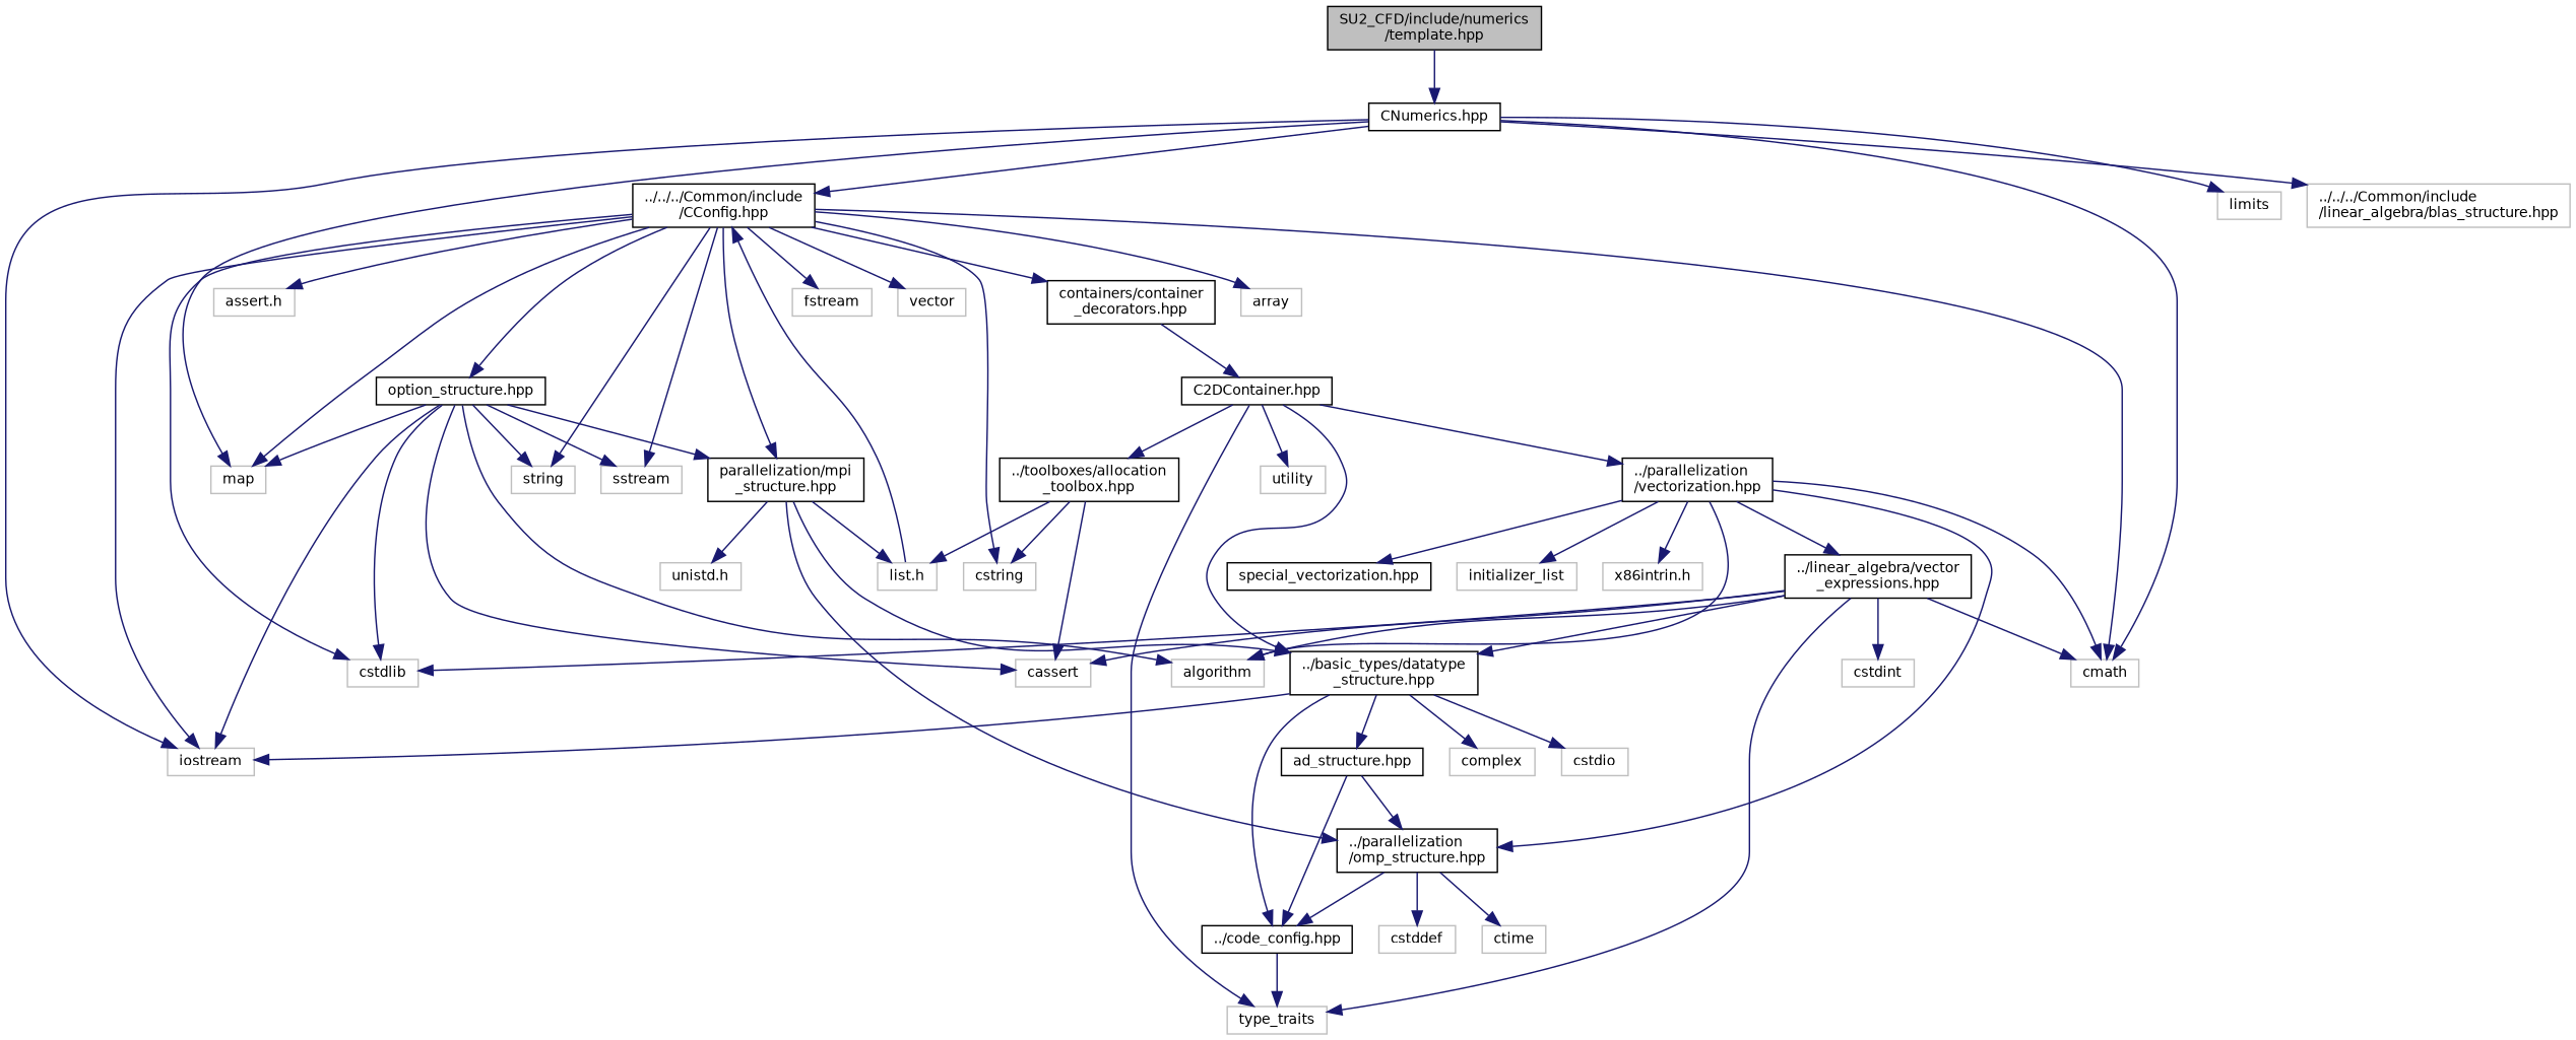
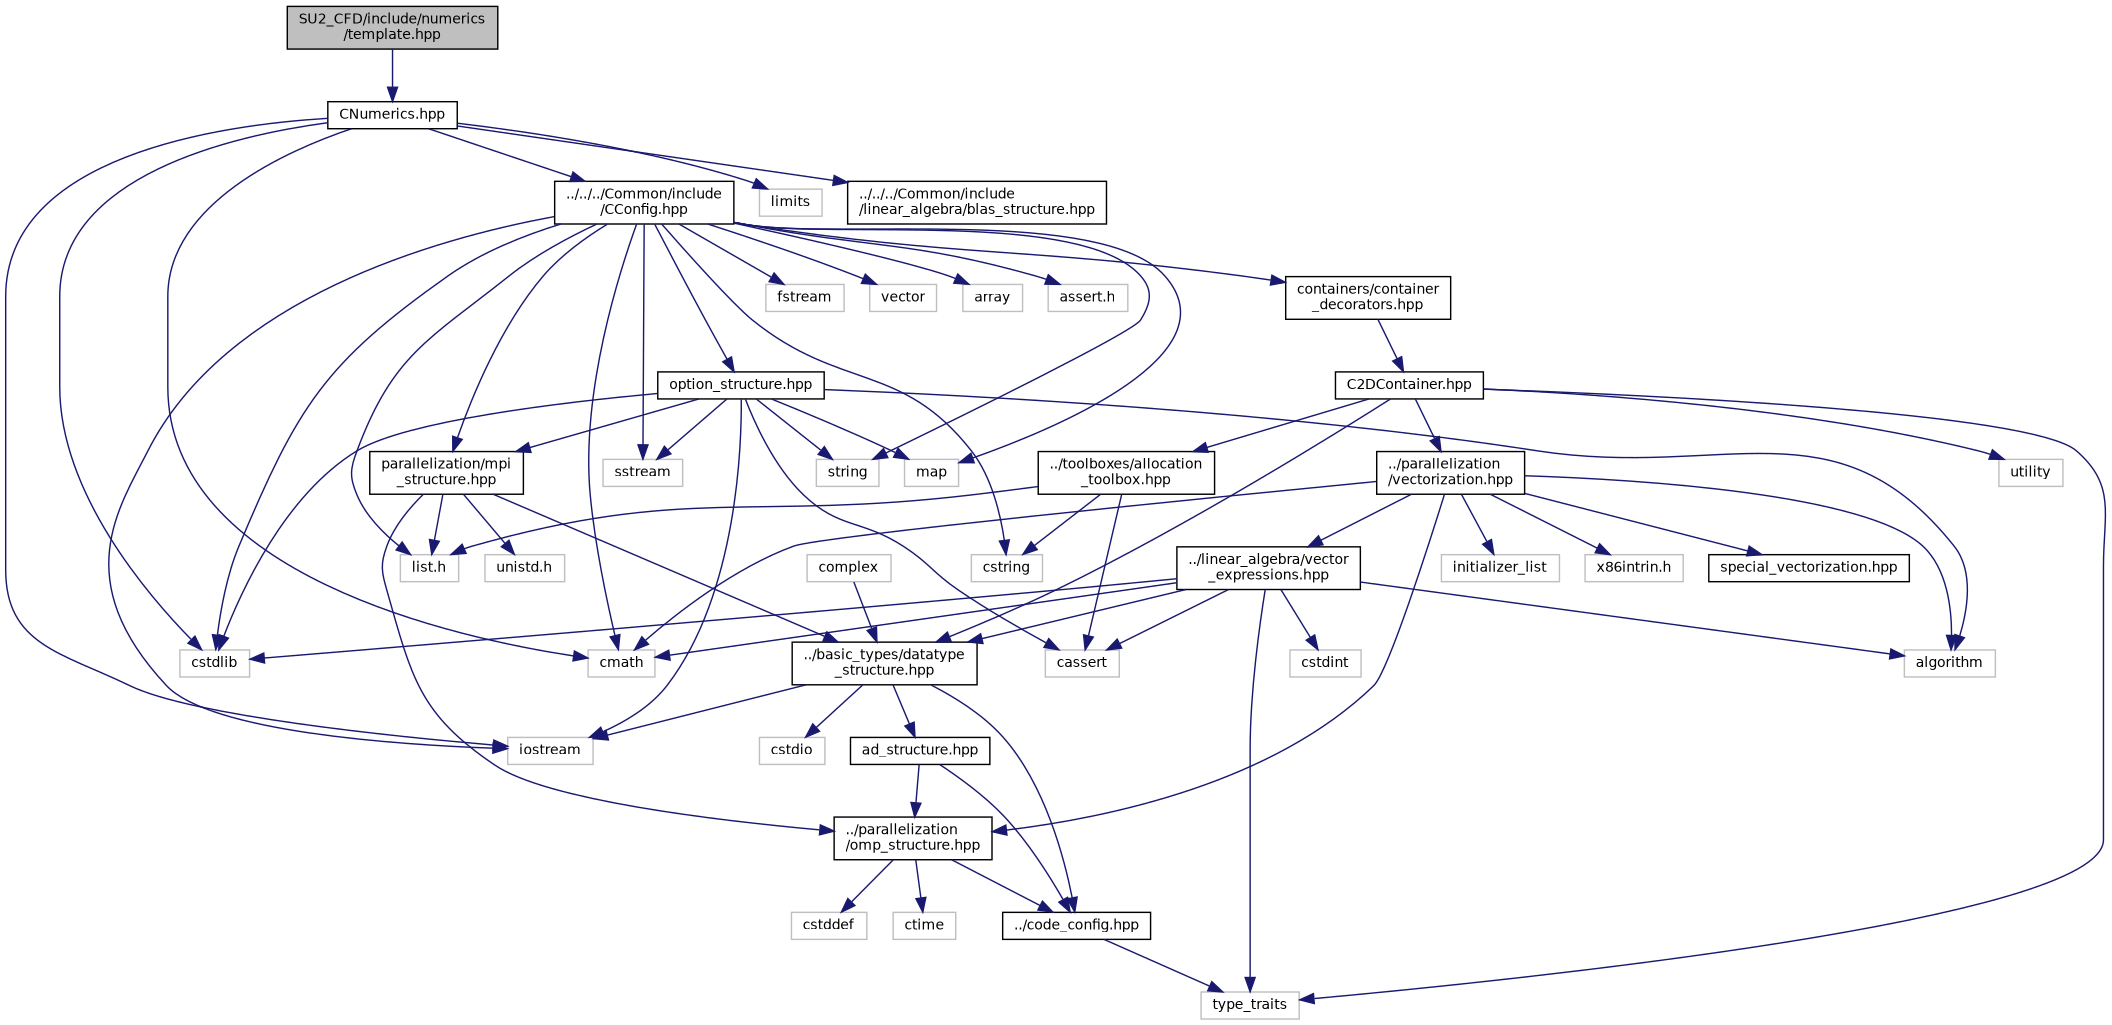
  digraph {
    node [color=grey75 fillcolor=white fontname=Helvetica fontsize=10 shape=record style=filled]
    edge [color=midnightblue fontname=Helvetica fontsize=10 labelfontname=Helvetica labelfontsize=10 style=solid]
    n1 [color=black fillcolor=grey75 fontcolor=black height=0.2 label="SU2_CFD/include/numerics\l/template.hpp" width=0.4]
    n2 [color=black height=0.2 label="CNumerics.hpp" width=0.4]
    n3 [height=0.2 label=cmath width=0.4]
    n4 [height=0.2 label=iostream width=0.4]
    n5 [height=0.2 label=limits width=0.4]
    n6 [height=0.2 label=cstdlib width=0.4]
    n7 [color=black height=0.2 label="../../../Common/include\l/CConfig.hpp" width=0.4]
-   n8 [height=0.2 label="../../../Common/include\l/linear_algebra/blas_structure.hpp" width=0.4]
+   n8 [color=black height=0.2 label="../../../Common/include\l/linear_algebra/blas_structure.hpp" width=0.4]
    n9 [color=black height=0.2 label="parallelization/mpi\l_structure.hpp" width=0.4]
    n10 [height=0.2 label="list.h" width=0.4]
    n11 [height=0.2 label=fstream width=0.4]
    n12 [height=0.2 label=sstream width=0.4]
    n13 [height=0.2 label=string width=0.4]
    n14 [height=0.2 label=cstring width=0.4]
    n15 [height=0.2 label=vector width=0.4]
    n16 [height=0.2 label=array width=0.4]
    n17 [height=0.2 label=map width=0.4]
    n18 [height=0.2 label="assert.h" width=0.4]
    n19 [color=black height=0.2 label="option_structure.hpp" width=0.4]
    n20 [color=black height=0.2 label="containers/container\l_decorators.hpp" width=0.4]
    n21 [color=black height=0.2 label="../basic_types/datatype\l_structure.hpp" width=0.4]
    n22 [color=black height=0.2 label="../parallelization\l/omp_structure.hpp" width=0.4]
    n23 [height=0.2 label="unistd.h" width=0.4]
    n24 [height=0.2 label=algorithm width=0.4]
    n25 [height=0.2 label=cassert width=0.4]
    n26 [color=black height=0.2 label="C2DContainer.hpp" width=0.4]
    n27 [height=0.2 label=complex width=0.4]
    n28 [height=0.2 label=cstdio width=0.4]
    n29 [color=black height=0.2 label="../code_config.hpp" width=0.4]
    n30 [color=black height=0.2 label="ad_structure.hpp" width=0.4]
    n31 [height=0.2 label=cstddef width=0.4]
    n32 [height=0.2 label=ctime width=0.4]
    n33 [height=0.2 label=type_traits width=0.4]
    n34 [color=black height=0.2 label="../toolboxes/allocation\l_toolbox.hpp" width=0.4]
    n35 [color=black height=0.2 label="../parallelization\l/vectorization.hpp" width=0.4]
    n36 [height=0.2 label=utility width=0.4]
    n37 [color=black height=0.2 label="../linear_algebra/vector\l_expressions.hpp" width=0.4]
    n38 [height=0.2 label=initializer_list width=0.4]
    n39 [height=0.2 label="x86intrin.h" width=0.4]
    n40 [color=black height=0.2 label="special_vectorization.hpp" width=0.4]
    n41 [height=0.2 label=cstdint width=0.4]
    n1 -> n2
    n2 -> n3
    n2 -> n4
    n2 -> n5
-   n2 -> n17
+   n2 -> n6
    n2 -> n7
    n2 -> n8
    n7 -> n3
    n7 -> n4
    n7 -> n6
    n7 -> n9
-   n10 -> n7
+   n7 -> n10
    n7 -> n11
    n7 -> n12
    n7 -> n13
    n7 -> n14
    n7 -> n15
    n7 -> n16
    n7 -> n17
    n7 -> n18
    n7 -> n19
    n7 -> n20
    n9 -> n10
    n9 -> n21
    n9 -> n22
    n9 -> n23
    n19 -> n4
    n19 -> n6
    n19 -> n9
    n19 -> n12
    n19 -> n13
    n19 -> n17
    n19 -> n24
    n19 -> n25
    n20 -> n26
    n21 -> n4
-   n21 -> n27
+   n27 -> n21
    n21 -> n28
    n21 -> n29
    n21 -> n30
    n22 -> n29
    n22 -> n31
    n22 -> n32
    n26 -> n21
    n26 -> n33
    n26 -> n34
    n26 -> n35
    n26 -> n36
    n29 -> n33
    n30 -> n22
    n30 -> n29
    n34 -> n10
    n34 -> n14
    n34 -> n25
    n35 -> n3
    n35 -> n22
    n35 -> n24
    n35 -> n37
    n35 -> n38
    n35 -> n39
    n35 -> n40
    n37 -> n3
    n37 -> n6
    n37 -> n21
    n37 -> n24
    n37 -> n25
    n37 -> n33
    n37 -> n41
  }
